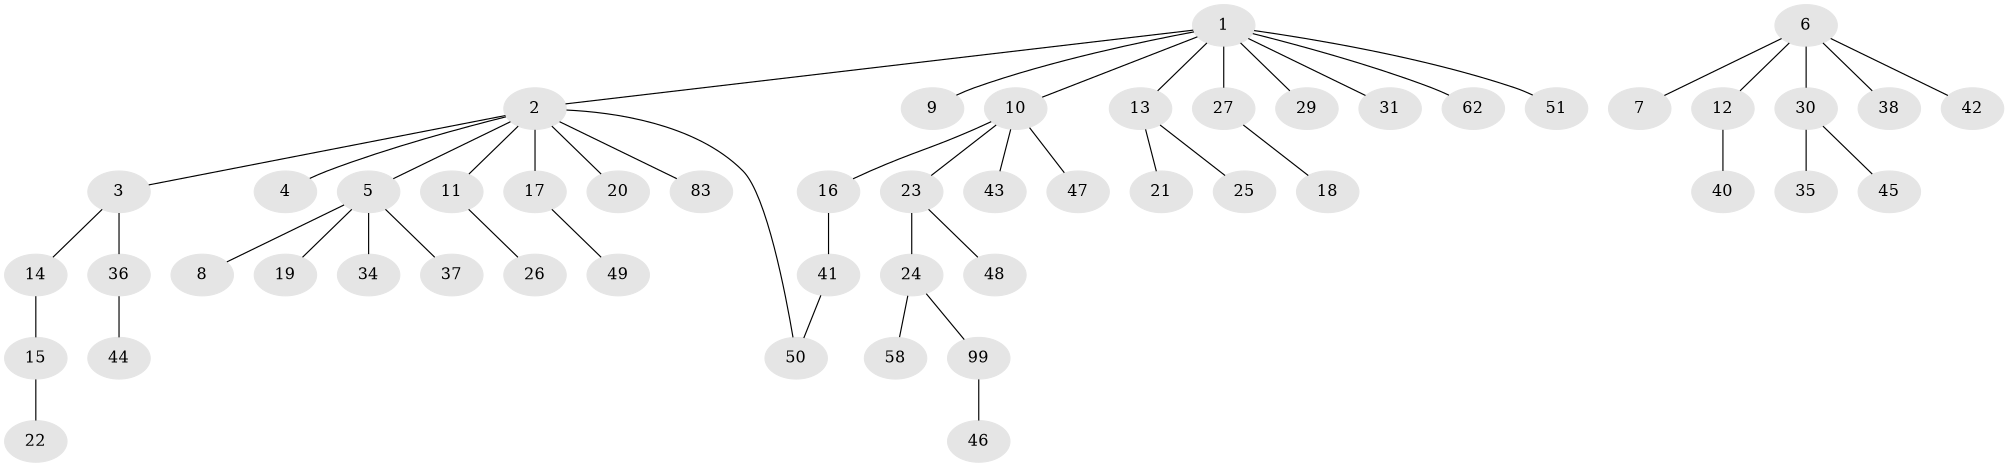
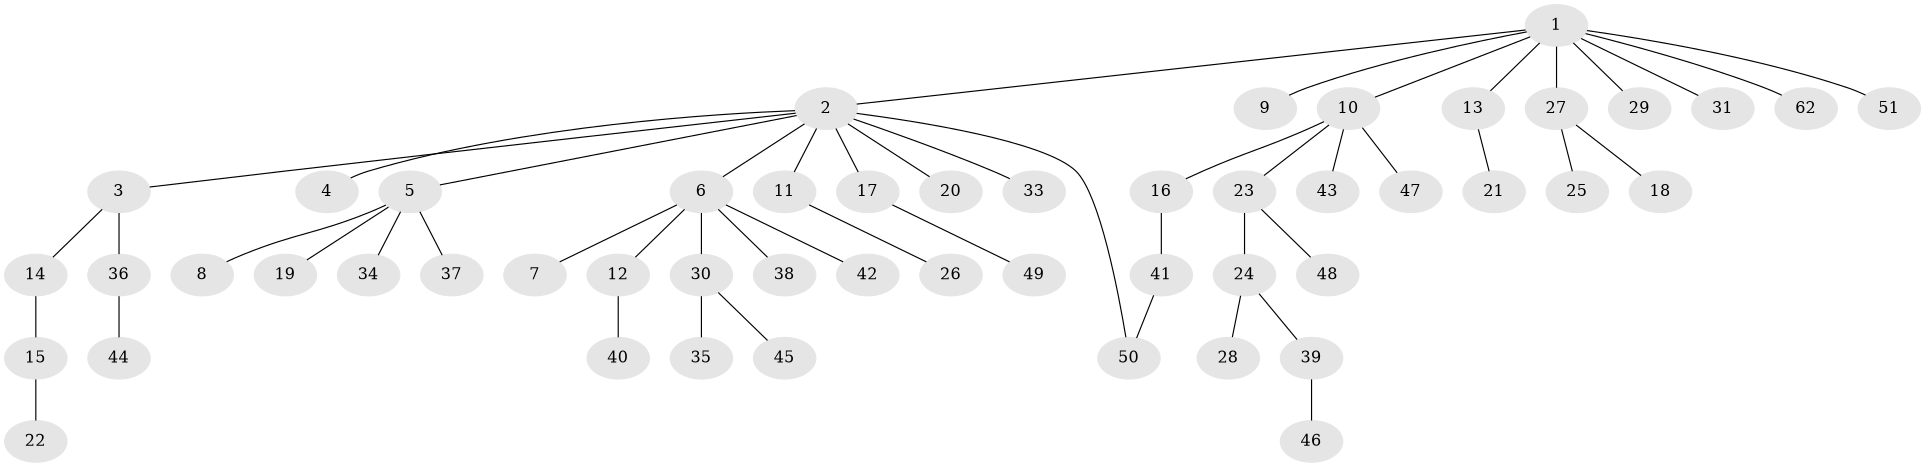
  graph {
    node [color=gray90 style=filled]
    1
    2
    9
    10
    13
    27
    29
    31
    n9 [label=62]
    51
    3
    4
    5
    6
    11
    17
    20
-   33 [label=83]
+   33
    50
    16
    23
    43
    47
    21
    25
    18
    14
    36
    8
    19
    34
    37
    7
    12
    30
    38
    42
    26
    49
    15
    44
    40
    35
    45
    41
    24
    48
    22
-   28 [label=58]
-   39 [label=99]
+   28
+   39
    46
    1 -- 2
    1 -- 9
    1 -- 10
    1 -- 13
    1 -- 27
    1 -- 29
    1 -- 31
    1 -- n9
    1 -- 51
    2 -- 3
    2 -- 4
    2 -- 5
+   2 -- 6
    2 -- 11
    2 -- 17
    2 -- 20
    2 -- 33
    2 -- 50
    10 -- 16
    10 -- 23
    10 -- 43
    10 -- 47
    13 -- 21
-   13 -- 25
+   27 -- 25
    27 -- 18
    3 -- 14
    3 -- 36
    5 -- 8
    5 -- 19
    5 -- 34
    5 -- 37
    6 -- 7
    6 -- 12
    6 -- 30
    6 -- 38
    6 -- 42
    11 -- 26
    17 -- 49
    16 -- 41
    23 -- 24
    23 -- 48
    14 -- 15
    36 -- 44
    12 -- 40
    30 -- 35
    30 -- 45
    15 -- 22
    41 -- 50
    24 -- 28
    24 -- 39
    39 -- 46
  }
